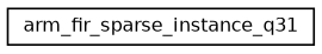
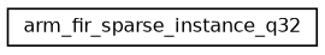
  digraph {
    rankdir=LR
-   n1 [color=black fillcolor=white fontname=Helvetica fontsize=10 height=0.2 label=arm_fir_sparse_instance_q31 shape=record style=filled width=0.4]
+   n1 [color=black fillcolor=white fontname=Helvetica fontsize=10 height=0.2 label=arm_fir_sparse_instance_q32 shape=record style=filled width=0.4]
  }
